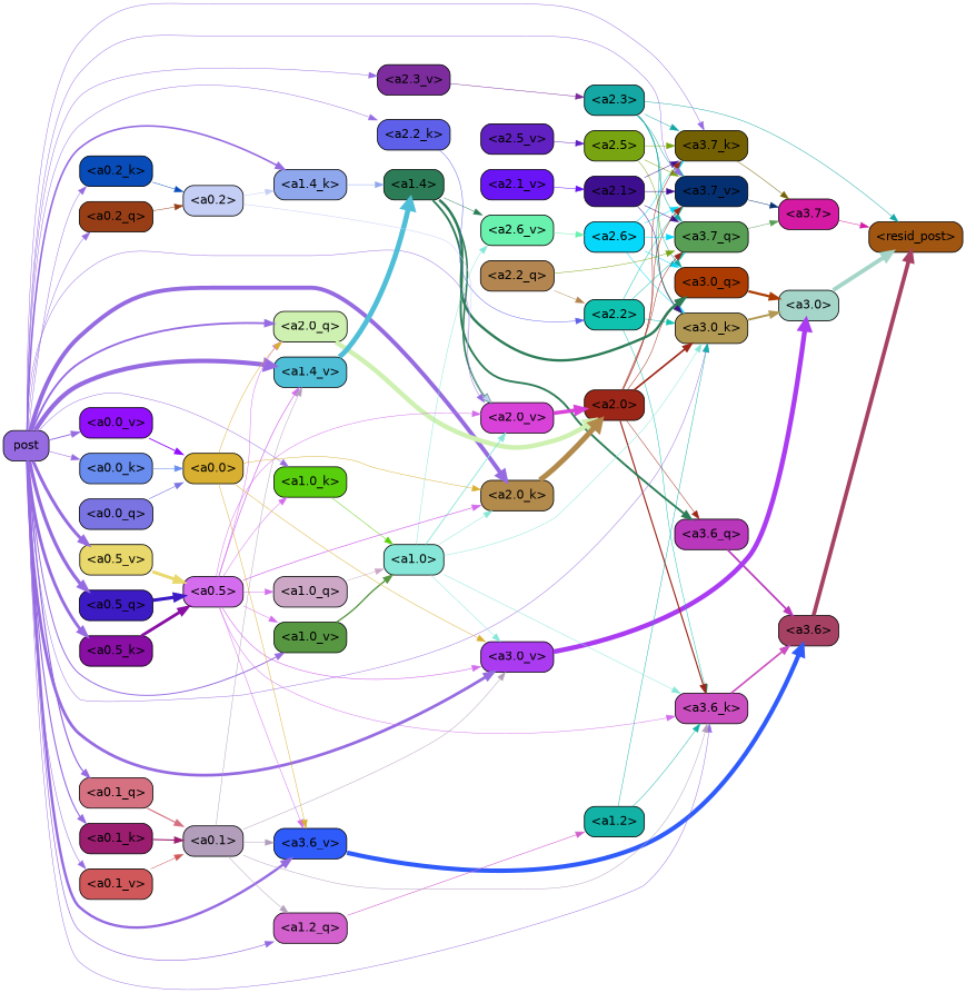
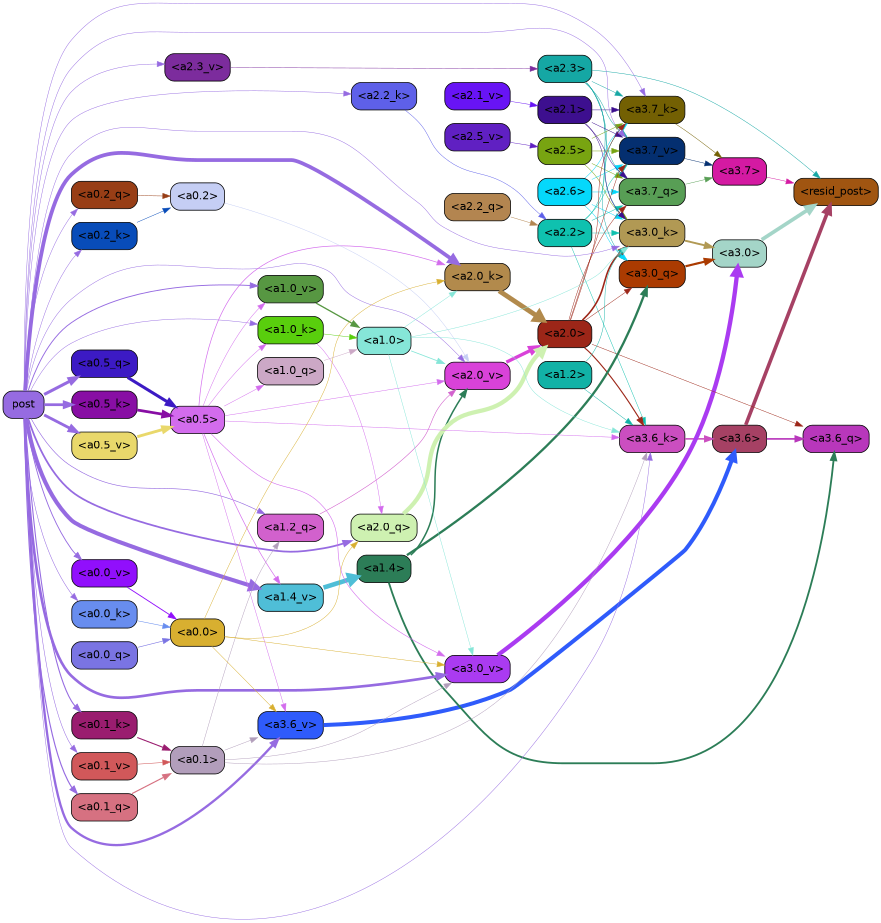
  strict digraph {
    rankdir=LR
    splines=true
    node [color=black fontname=Helvetica shape=box style="filled, rounded"]
    edge [color="#966be1" penwidth=0.6]
    "<a3.7>" [fillcolor="#d41aa2"]
    "<resid_post>" [fillcolor="#a05511"]
    "<a3.6>" [fillcolor="#a64164"]
    "<a3.0>" [fillcolor="#a4d5c8"]
    "<a2.3>" [fillcolor="#15a7a4"]
    "<a3.7_q>" [fillcolor="#589e55"]
    "<a3.0_q>" [fillcolor="#ab3b01"]
    "<a3.7_k>" [fillcolor="#736003"]
    "<a3.0_k>" [fillcolor="#b19954"]
    "<a3.7_v>" [fillcolor="#042f70"]
    "<a3.6_q>" [fillcolor="#b837bb"]
    "<a3.6_k>" [fillcolor="#cb4ec0"]
    "<a3.6_v>" [fillcolor="#2f5bfb"]
    "<a3.0_v>" [fillcolor="#aa3bf1"]
    "<a2.6>" [fillcolor="#05d8fb"]
    "<a2.5>" [fillcolor="#78a411"]
    "<a2.2>" [fillcolor="#0fc1af"]
    "<a2.1>" [fillcolor="#3d0f8f"]
    "<a2.0>" [fillcolor="#9c2618"]
    "<a1.4>" [fillcolor="#2c7d57"]
-   "<a2.6_v>" [fillcolor="#69f1ae"]
    "<a2.0_v>" [fillcolor="#d942d9"]
    n23 [fillcolor="#966be1" label=post]
    "<a2.0_q>" [fillcolor="#cef1b1"]
    "<a2.2_k>" [fillcolor="#5e60e9"]
    "<a2.0_k>" [fillcolor="#b28a4c"]
    "<a2.3_v>" [fillcolor="#7c2c9d"]
    "<a1.2_q>" [fillcolor="#d261cd"]
-   "<a1.4_k>" [fillcolor="#8ea7ed"]
    "<a1.0_k>" [fillcolor="#59ce0d"]
    "<a1.4_v>" [fillcolor="#4fbed7"]
    "<a1.0_v>" [fillcolor="#579742"]
    "<a0.5_q>" [fillcolor="#3c1ac4"]
    "<a0.2_q>" [fillcolor="#983e16"]
    "<a0.1_q>" [fillcolor="#d67181"]
    "<a0.5_k>" [fillcolor="#880ea4"]
    "<a0.2_k>" [fillcolor="#084cb9"]
    "<a0.1_k>" [fillcolor="#9a1d6f"]
    "<a0.0_k>" [fillcolor="#688def"]
    "<a0.5_v>" [fillcolor="#e9d86b"]
    "<a0.1_v>" [fillcolor="#d1585a"]
    "<a0.0_v>" [fillcolor="#910ffc"]
    "<a1.2>" [fillcolor="#12b2a6"]
    "<a1.0>" [fillcolor="#86e6d8"]
    "<a0.5>" [fillcolor="#d36ced"]
    "<a0.2>" [fillcolor="#c5cef4"]
    "<a0.1>" [fillcolor="#b29ebb"]
    "<a0.0>" [fillcolor="#d8af30"]
    "<a1.0_q>" [fillcolor="#cca8c6"]
    "<a2.2_q>" [fillcolor="#b38550"]
    "<a2.5_v>" [fillcolor="#6020c2"]
    "<a2.1_v>" [fillcolor="#6814f5"]
    "<a0.0_q>" [fillcolor="#7a74e3"]
    "<a3.7>" -> "<resid_post>" [color="#d41aa2"]
    "<a3.6>" -> "<resid_post>" [color="#a64164" penwidth=4.7534414529800415]
    "<a3.0>" -> "<resid_post>" [color="#a4d5c8" penwidth=4.898576855659485]
    "<a2.3>" -> "<resid_post>" [color="#15a7a4"]
    "<a2.3>" -> "<a3.7_q>" [color="#15a7a4"]
    "<a2.3>" -> "<a3.0_q>" [color="#15a7a4"]
    "<a2.3>" -> "<a3.7_k>" [color="#15a7a4"]
    "<a2.3>" -> "<a3.0_k>" [color="#15a7a4"]
    "<a2.3>" -> "<a3.7_v>" [color="#15a7a4"]
    "<a3.7_q>" -> "<a3.7>" [color="#589e55"]
    "<a3.0_q>" -> "<a3.0>" [color="#ab3b01" penwidth=2.870753765106201]
    "<a3.7_k>" -> "<a3.7>" [color="#736003"]
    "<a3.0_k>" -> "<a3.0>" [color="#b19954" penwidth=2.520303964614868]
    "<a3.7_v>" -> "<a3.7>" [color="#042f70"]
-   "<a3.6_q>" -> "<a3.6>" [color="#b837bb" penwidth=2.160832464694977]
+   "<a3.6>" -> "<a3.6_q>" [color="#b837bb" penwidth=2.160832464694977]
    "<a3.6_k>" -> "<a3.6>" [color="#cb4ec0" penwidth=2.13908451795578]
    "<a3.6_v>" -> "<a3.6>" [color="#2f5bfb" penwidth=5.297133803367615]
    "<a3.0_v>" -> "<a3.0>" [color="#aa3bf1" penwidth=5.680712580680847]
    "<a2.6>" -> "<a3.7_q>" [color="#05d8fb"]
    "<a2.6>" -> "<a3.0_q>" [color="#05d8fb"]
    "<a2.6>" -> "<a3.7_k>" [color="#05d8fb"]
    "<a2.6>" -> "<a3.0_k>" [color="#05d8fb"]
    "<a2.6>" -> "<a3.7_v>" [color="#05d8fb"]
-   "<a2.2_q>" -> "<a3.7_q>" [color="#78a411"]
+   "<a2.5>" -> "<a3.7_q>" [color="#78a411"]
    "<a2.5>" -> "<a3.7_k>" [color="#78a411"]
    "<a2.5>" -> "<a3.0_k>" [color="#78a411"]
    "<a2.5>" -> "<a3.7_v>" [color="#78a411"]
    "<a2.2>" -> "<a3.7_q>" [color="#0fc1af"]
+   "<a2.2>" -> "<a3.7_k>" [color="#0fc1af"]
    "<a2.2>" -> "<a3.0_k>" [color="#0fc1af"]
    "<a2.2>" -> "<a3.7_v>" [color="#0fc1af"]
    "<a2.2>" -> "<a3.6_k>" [color="#0fc1af"]
    "<a2.1>" -> "<a3.7_q>" [color="#3d0f8f"]
    "<a2.1>" -> "<a3.7_k>" [color="#3d0f8f"]
    "<a2.1>" -> "<a3.0_k>" [color="#3d0f8f"]
    "<a2.1>" -> "<a3.7_v>" [color="#3d0f8f"]
    "<a2.0>" -> "<a3.7_q>" [color="#9c2618"]
    "<a2.0>" -> "<a3.0_q>" [color="#9c2618"]
    "<a2.0>" -> "<a3.7_k>" [color="#9c2618"]
    "<a2.0>" -> "<a3.0_k>" [color="#9c2618" penwidth=2.095262974500656]
    "<a2.0>" -> "<a3.7_v>" [color="#9c2618"]
    "<a2.0>" -> "<a3.6_q>" [color="#9c2618"]
    "<a2.0>" -> "<a3.6_k>" [color="#9c2618" penwidth=1.4807794839143753]
    "<a1.4>" -> "<a3.0_q>" [color="#2c7d57" penwidth=3.0341034531593323]
    "<a1.4>" -> "<a3.6_q>" [color="#2c7d57" penwidth=2.425799250602722]
-   "<a1.4>" -> "<a2.6_v>" [color="#2c7d57"]
    "<a1.4>" -> "<a2.0_v>" [color="#2c7d57" penwidth=2.007302835583687]
-   "<a2.6_v>" -> "<a2.6>" [color="#69f1ae"]
    "<a2.0_v>" -> "<a2.0>" [color="#d942d9" penwidth=4.422677040100098]
    n23 -> "<a3.7_k>"
    n23 -> "<a3.0_k>"
    n23 -> "<a3.7_v>"
    n23 -> "<a3.6_k>"
    n23 -> "<a3.6_v>" [penwidth=3.067279100418091]
    n23 -> "<a3.0_v>" [penwidth=3.5202720761299133]
    n23 -> "<a2.0_v>"
    n23 -> "<a2.0_q>" [penwidth=2.339468687772751]
    n23 -> "<a2.2_k>"
    n23 -> "<a2.0_k>" [penwidth=4.9759310483932495]
    n23 -> "<a2.3_v>"
    n23 -> "<a1.2_q>" [penwidth=0.8262195587158203]
-   n23 -> "<a1.4_k>" [penwidth=2.0715588331222534]
    n23 -> "<a1.0_k>"
    n23 -> "<a1.4_v>" [penwidth=5.3763720989227295]
    n23 -> "<a1.0_v>" [penwidth=1.232791244983673]
    n23 -> "<a0.5_q>" [penwidth=4.023846864700317]
    n23 -> "<a0.2_q>"
    n23 -> "<a0.1_q>" [penwidth=1.5174524784088135]
    n23 -> "<a0.5_k>" [penwidth=3.6077781692147255]
    n23 -> "<a0.2_k>"
    n23 -> "<a0.1_k>" [penwidth=1.4202172756195068]
    n23 -> "<a0.0_k>" [penwidth=0.6857509613037109]
    n23 -> "<a0.5_v>" [penwidth=3.744613029062748]
    n23 -> "<a0.1_v>" [penwidth=0.6802842617034912]
    n23 -> "<a0.0_v>" [penwidth=1.1918210983276367]
    "<a2.0_q>" -> "<a2.0>" [color="#cef1b1" penwidth=5.606565475463867]
    "<a2.2_k>" -> "<a2.2>" [color="#5e60e9"]
    "<a2.0_k>" -> "<a2.0>" [color="#b28a4c" penwidth=6.344284534454346]
    "<a2.3_v>" -> "<a2.3>" [color="#7c2c9d"]
-   "<a1.2_q>" -> "<a1.2>" [color="#d261cd" penwidth=0.7570515871047974]
-   "<a1.4_k>" -> "<a1.4>" [color="#8ea7ed"]
+   "<a1.2_q>" -> "<a2.0_v>" [color="#d261cd" penwidth=0.7570515871047974]
    "<a1.0_k>" -> "<a1.0>" [color="#59ce0d"]
    "<a1.4_v>" -> "<a1.4>" [color="#4fbed7" penwidth=6.0194467306137085]
    "<a1.0_v>" -> "<a1.0>" [color="#579742" penwidth=1.738280937075615]
    "<a0.5_q>" -> "<a0.5>" [color="#3c1ac4" penwidth=4.023846536874771]
    "<a0.2_q>" -> "<a0.2>" [color="#983e16"]
    "<a0.1_q>" -> "<a0.1>" [color="#d67181" penwidth=1.5174570083618164]
    "<a0.5_k>" -> "<a0.5>" [color="#880ea4" penwidth=3.607769437134266]
    "<a0.2_k>" -> "<a0.2>" [color="#084cb9"]
    "<a0.1_k>" -> "<a0.1>" [color="#9a1d6f" penwidth=1.4202113151550293]
    "<a0.0_k>" -> "<a0.0>" [color="#688def" penwidth=0.6857404708862305]
    "<a0.5_v>" -> "<a0.5>" [color="#e9d86b" penwidth=3.7962711341679096]
    "<a0.1_v>" -> "<a0.1>" [color="#d1585a" penwidth=0.6802752017974854]
    "<a0.0_v>" -> "<a0.0>" [color="#910ffc" penwidth=1.1918113231658936]
    "<a1.2>" -> "<a3.0_k>" [color="#12b2a6"]
    "<a1.2>" -> "<a3.6_k>" [color="#12b2a6"]
    "<a1.0>" -> "<a3.0_k>" [color="#86e6d8"]
    "<a1.0>" -> "<a3.6_k>" [color="#86e6d8"]
    "<a1.0>" -> "<a3.0_v>" [color="#86e6d8"]
-   "<a1.0>" -> "<a2.6_v>" [color="#86e6d8"]
    "<a1.0>" -> "<a2.0_v>" [color="#86e6d8" penwidth=1.0943371653556824]
    "<a1.0>" -> "<a2.0_k>" [color="#86e6d8"]
    "<a0.5>" -> "<a3.6_k>" [color="#d36ced"]
    "<a0.5>" -> "<a3.6_v>" [color="#d36ced"]
    "<a0.5>" -> "<a3.0_v>" [color="#d36ced" penwidth=0.764040544629097]
    "<a0.5>" -> "<a2.0_v>" [color="#d36ced"]
-   "<a0.5>" -> "<a2.0_q>" [color="#d36ced"]
+   "<a1.0_k>" -> "<a2.0_q>" [color="#d36ced"]
    "<a0.5>" -> "<a2.0_k>" [color="#d36ced" penwidth=0.8956001400947571]
    "<a0.5>" -> "<a1.0_k>" [color="#d36ced"]
    "<a0.5>" -> "<a1.4_v>" [color="#d36ced" penwidth=0.8774083852767944]
    "<a0.5>" -> "<a1.0_v>" [color="#d36ced"]
    "<a0.5>" -> "<a1.0_q>" [color="#d36ced"]
    "<a0.2>" -> "<a2.0_v>" [color="#c5cef4"]
-   "<a0.2>" -> "<a1.4_k>" [color="#c5cef4"]
    "<a0.1>" -> "<a3.6_k>" [color="#b29ebb"]
    "<a0.1>" -> "<a3.6_v>" [color="#b29ebb"]
    "<a0.1>" -> "<a3.0_v>" [color="#b29ebb"]
    "<a0.1>" -> "<a1.2_q>" [color="#b29ebb"]
-   "<a0.1>" -> "<a1.4_v>" [color="#b29ebb"]
    "<a0.0>" -> "<a3.6_v>" [color="#d8af30"]
    "<a0.0>" -> "<a3.0_v>" [color="#d8af30"]
    "<a0.0>" -> "<a2.0_q>" [color="#d8af30"]
    "<a0.0>" -> "<a2.0_k>" [color="#d8af30"]
    "<a1.0_q>" -> "<a1.0>" [color="#cca8c6"]
    "<a2.2_q>" -> "<a2.2>" [color="#b38550"]
    "<a2.5_v>" -> "<a2.5>" [color="#6020c2"]
    "<a2.1_v>" -> "<a2.1>" [color="#6814f5"]
    "<a0.0_q>" -> "<a0.0>" [color="#7a74e3" penwidth=0.766176700592041]
  }
